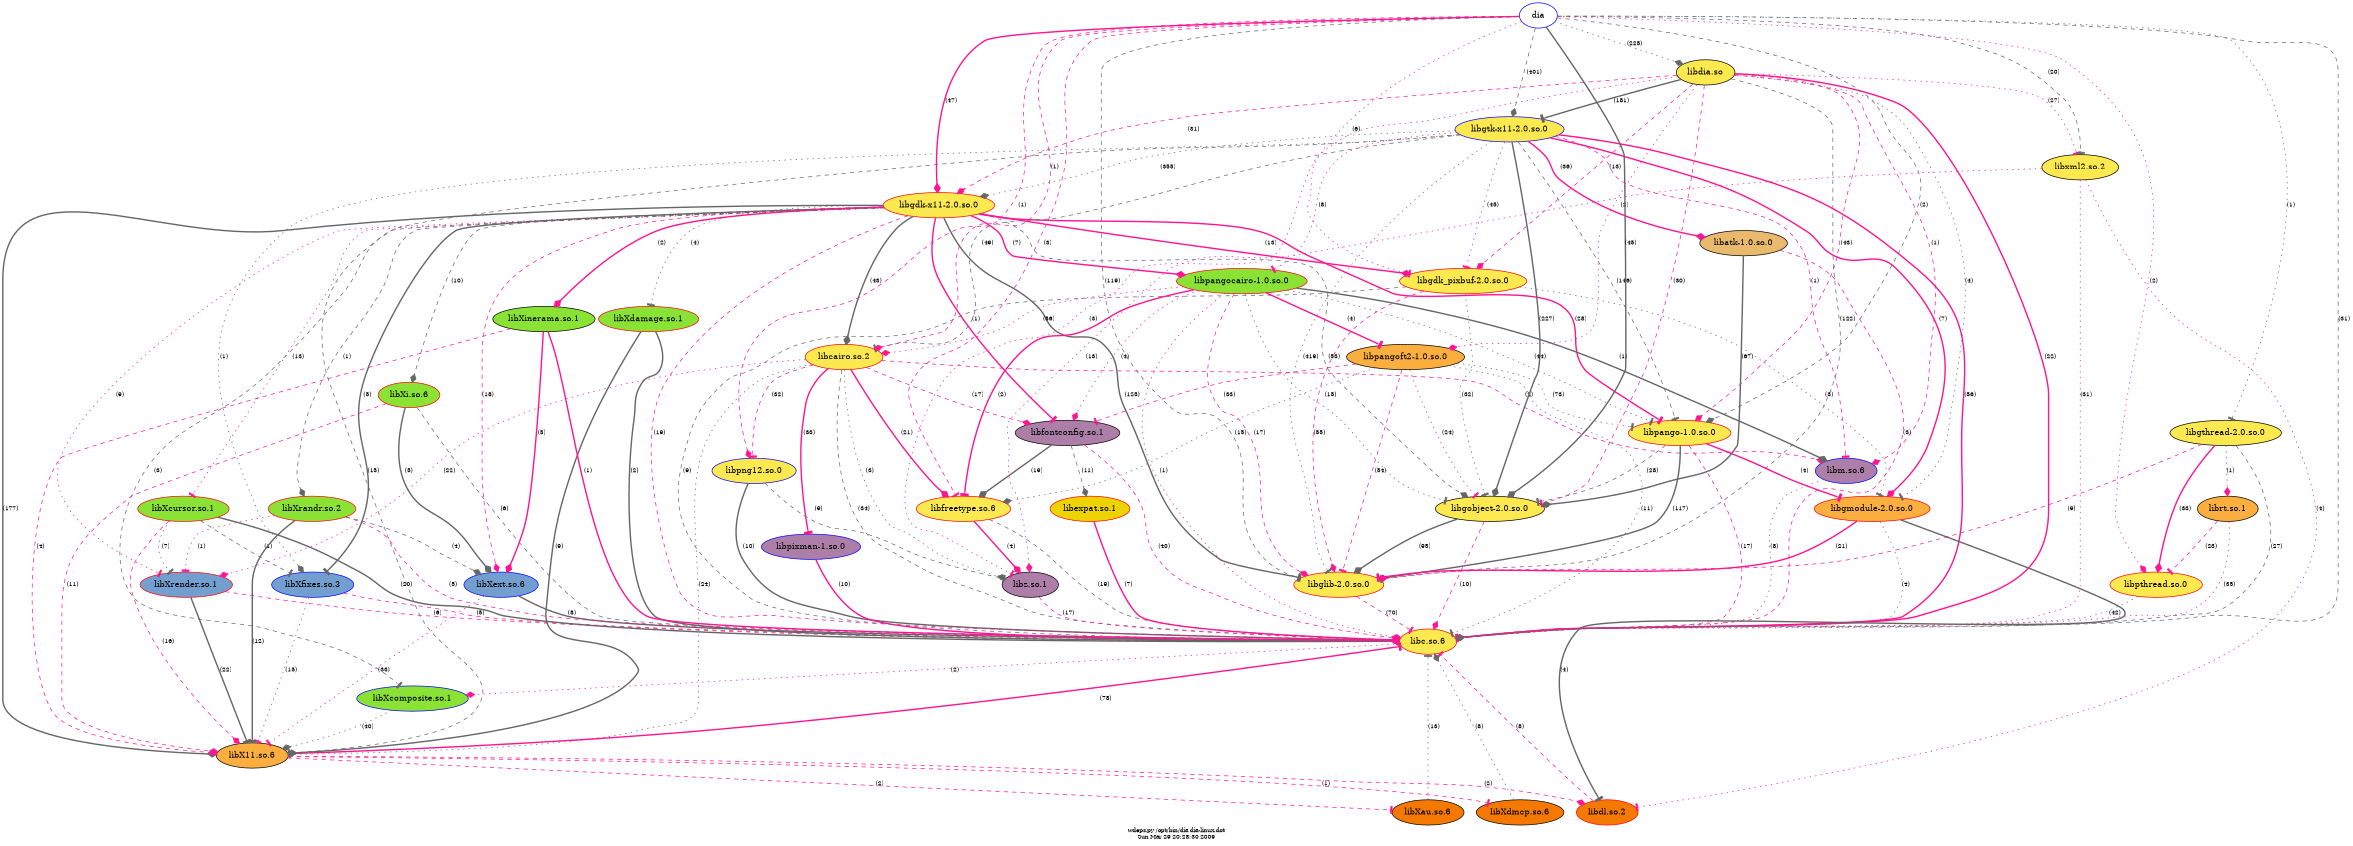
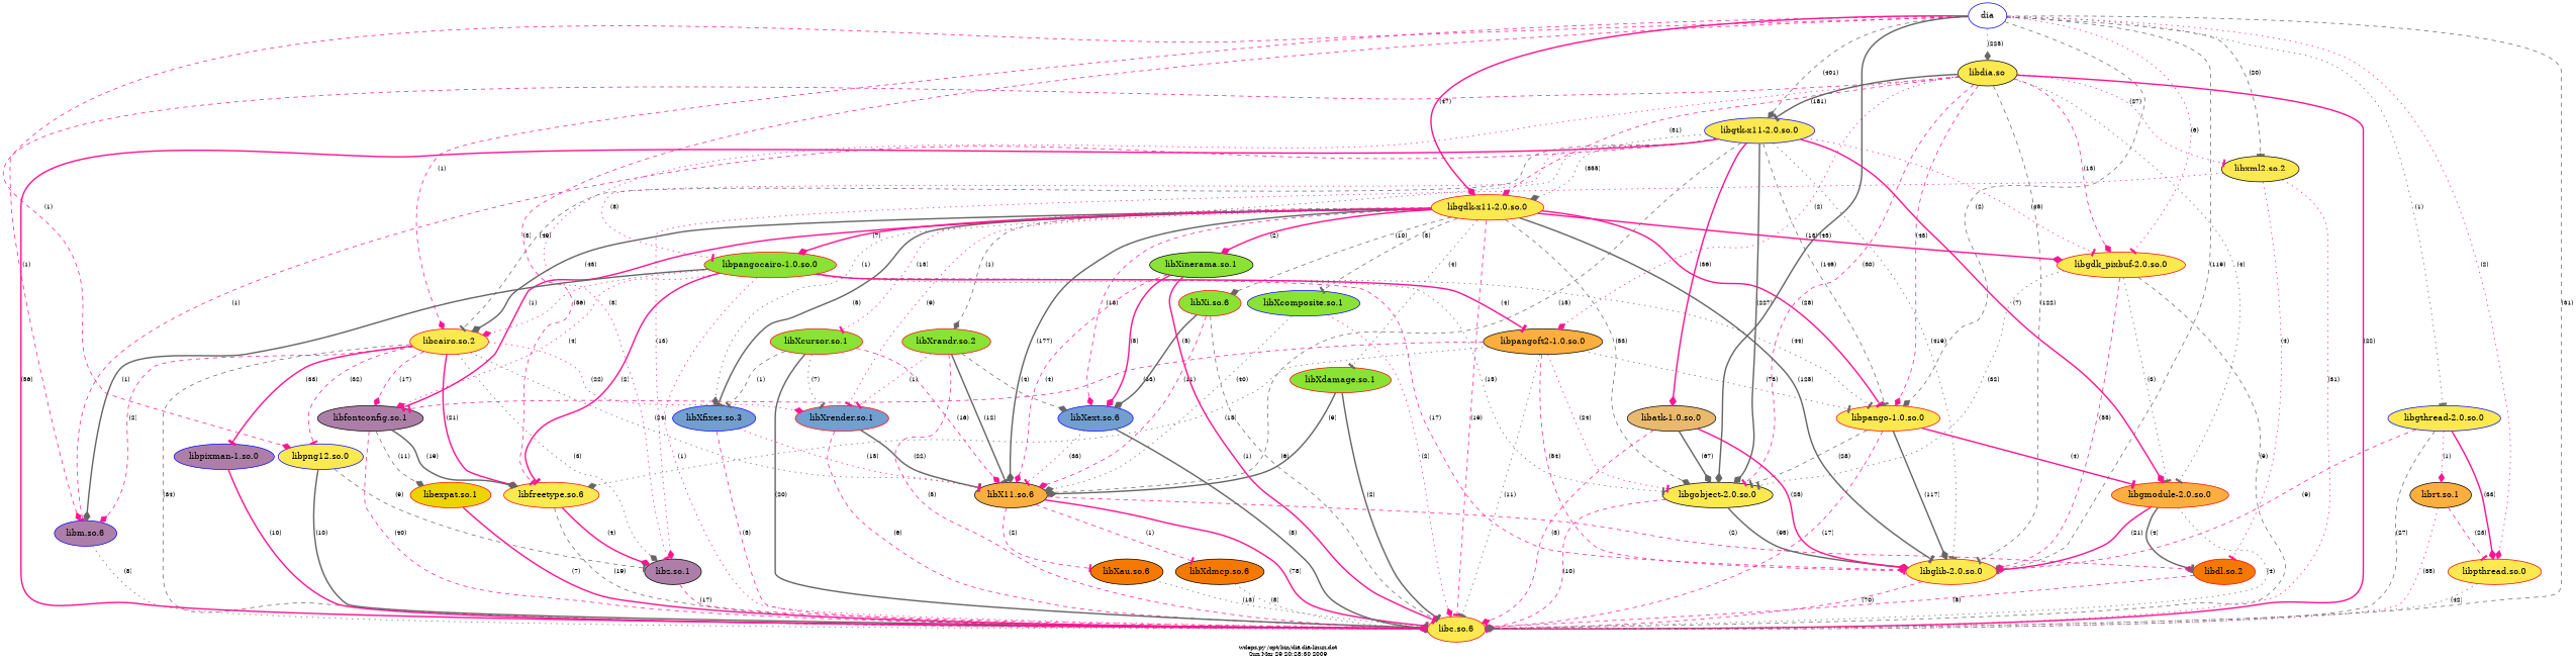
  digraph {
    fontsize=8.0
    label="wdeps.py /opt/bin/dia dia-linux.dot\nSun Mar 29 20:28:30 2009"
    node [color=red fillcolor="#fce94f" fontsize=12.0 style=filled]
    edge [arrowhead=tee color=deeppink fontsize=8.0 style=dashed weight=0.000000]
    "libc.so.6" [height=0.5 width=0.94444]
    "libcairo.so.2" [height=0.5 width=1.25]
    "libfreetype.so.6" [height=0.5 width=1.5]
    "libpng12.so.0" [color=blue height=0.5 width=1.3611]
    "libX11.so.6" [color=black fillcolor="#fcaf3e" height=0.5 width=1.1944]
    "libXrender.so.1" [fillcolor="#729fcf" height=0.5 width=1.5]
    "libfontconfig.so.1" [color=black fillcolor="#ad7fa8" height=0.5 width=1.6111]
    "libm.so.6" [color=blue fillcolor="#ad7fa8" height=0.5 width=1]
    "libpixman-1.so.0" [color=blue fillcolor="#ad7fa8" height=0.5 width=1.6111]
    "libz.so.1" [color=black fillcolor="#ad7fa8" height=0.5 width=0.94444]
    "libdl.so.2" [fillcolor="#f57900" height=0.5 width=1]
    "libXau.so.6" [color=black fillcolor="#f57900" height=0.5 width=1.1944]
    "libXdmcp.so.6" [color=black fillcolor="#f57900" height=0.5 width=1.4444]
    "libexpat.so.1" [fillcolor="#edd400" height=0.5 width=1.2778]
    "libdia.so" [color=black height=0.5 width=0.94444]
    "libgdk-x11-2.0.so.0" [height=0.5 width=1.8889]
    "libgdk_pixbuf-2.0.so.0" [height=0.5 width=2.1111]
    "libglib-2.0.so.0" [height=0.5 width=1.4722]
    "libgobject-2.0.so.0" [color=black height=0.5 width=1.7778]
    "libgtk-x11-2.0.so.0" [color=blue height=0.5 width=1.8333]
    "libpango-1.0.so.0" [height=0.5 width=1.6667]
    "libxml2.so.2" [color=black height=0.5 width=1.25]
    "libgmodule-2.0.so.0" [fillcolor="#fcaf3e" height=0.5 width=1.8611]
    "libpangoft2-1.0.so.0" [color=black fillcolor="#fcaf3e" height=0.5 width=1.8889]
    "libXfixes.so.3" [color=blue fillcolor="#729fcf" height=0.5 width=1.3611]
    "libXext.so.6" [color=blue fillcolor="#729fcf" height=0.5 width=1.25]
    "libXcomposite.so.1" [color=blue fillcolor="#8ae234" height=0.5 width=1.8056]
    "libXcursor.so.1" [fillcolor="#8ae234" height=0.5 width=1.4722]
    "libXdamage.so.1" [fillcolor="#8ae234" height=0.5 width=1.6111]
    "libXi.so.6" [fillcolor="#8ae234" height=0.5 width=1.0556]
    "libXinerama.so.1" [color=black fillcolor="#8ae234" height=0.5 width=1.6111]
    "libXrandr.so.2" [fillcolor="#8ae234" height=0.5 width=1.4167]
    "libpangocairo-1.0.so.0" [fillcolor="#8ae234" height=0.5 width=2.0833]
    "libatk-1.0.so.0" [color=black fillcolor="#e9b96e" height=0.5 width=1.4444]
-   "libgthread-2.0.so.0" [color=black height=0.5 width=1.7778]
+   "libgthread-2.0.so.0" [color=blue height=0.5 width=1.7778]
    "libpthread.so.0" [height=0.5 width=1.4722]
    "librt.so.1" [color=black fillcolor="#fcaf3e" height=0.5 width=0.97222]
    dia [color=blue height=0.5 width=0.75 fillcolor="" style=""]
    "libcairo.so.2" -> "libc.so.6" [arrowhead=diamond color=gray40 label="(34)" weight=1.531479]
    "libcairo.so.2" -> "libfreetype.so.6" [arrowhead=diamond label="(21)" style=bold weight=1.322219]
    "libcairo.so.2" -> "libpng12.so.0" [label="(32)" weight=1.505150]
    "libcairo.so.2" -> "libX11.so.6" [color=gray40 label="(24)" style=dotted weight=1.380211]
    "libcairo.so.2" -> "libXrender.so.1" [arrowhead=diamond label="(22)" style=dotted weight=1.342423]
    "libcairo.so.2" -> "libfontconfig.so.1" [arrowhead=diamond label="(17)" weight=1.230449]
    "libcairo.so.2" -> "libm.so.6" [arrowhead=diamond label="(2)" weight=0.301030]
    "libcairo.so.2" -> "libpixman-1.so.0" [label="(33)" style=bold weight=1.518514]
    "libcairo.so.2" -> "libz.so.1" [arrowhead=diamond color=gray40 label="(3)" style=dotted weight=0.477121]
    "libfreetype.so.6" -> "libc.so.6" [color=gray40 label="(19)" weight=1.278754]
    "libfreetype.so.6" -> "libz.so.1" [arrowhead=diamond label="(4)" style=bold weight=0.602060]
    "libpng12.so.0" -> "libc.so.6" [color=gray40 label="(10)" style=bold weight=1.000000]
    "libpng12.so.0" -> "libz.so.1" [color=gray40 label="(9)" weight=0.954243]
    "libX11.so.6" -> "libc.so.6" [label="(78)" style=bold weight=1.892095]
    "libX11.so.6" -> "libdl.so.2" [arrowhead=diamond label="(2)" weight=0.301030]
    "libX11.so.6" -> "libXau.so.6" [label="(2)" weight=0.301030]
    "libX11.so.6" -> "libXdmcp.so.6" [label="(1)"]
    "libXrender.so.1" -> "libc.so.6" [arrowhead=diamond label="(6)" weight=0.778151]
    "libXrender.so.1" -> "libX11.so.6" [color=gray40 label="(22)" style=bold weight=1.342423]
    "libfontconfig.so.1" -> "libc.so.6" [arrowhead=diamond label="(40)" weight=1.602060]
    "libfontconfig.so.1" -> "libfreetype.so.6" [arrowhead=diamond color=gray40 label="(19)" style=bold weight=1.278754]
    "libfontconfig.so.1" -> "libexpat.so.1" [arrowhead=diamond color=gray40 label="(11)" weight=1.041393]
    "libm.so.6" -> "libc.so.6" [arrowhead=diamond color=gray40 label="(8)" style=dotted weight=0.903090]
    "libpixman-1.so.0" -> "libc.so.6" [label="(10)" style=bold weight=1.000000]
    "libz.so.1" -> "libc.so.6" [arrowhead=diamond label="(17)" weight=1.230449]
    "libdl.so.2" -> "libc.so.6" [label="(8)" weight=0.903090]
    "libXau.so.6" -> "libc.so.6" [color=gray40 label="(13)" style=dotted weight=1.113943]
    "libXdmcp.so.6" -> "libc.so.6" [arrowhead=diamond color=gray40 label="(8)" style=dotted weight=0.903090]
    "libexpat.so.1" -> "libc.so.6" [label="(7)" style=bold weight=0.845098]
    "libdia.so" -> "libc.so.6" [arrowhead=diamond label="(22)" style=bold weight=1.342423]
    "libdia.so" -> "libm.so.6" [arrowhead=diamond label="(1)"]
    "libdia.so" -> "libz.so.1" [label="(3)" style=dotted weight=0.477121]
    "libdia.so" -> "libgdk-x11-2.0.so.0" [arrowhead=diamond label="(31)" weight=1.491362]
    "libdia.so" -> "libgdk_pixbuf-2.0.so.0" [arrowhead=diamond label="(13)" weight=1.113943]
    "libdia.so" -> "libglib-2.0.so.0" [color=gray40 label="(122)" weight=2.086360]
    "libdia.so" -> "libgobject-2.0.so.0" [label="(30)" weight=1.477121]
    "libdia.so" -> "libgtk-x11-2.0.so.0" [color=gray40 label="(181)" style=bold weight=2.257679]
    "libdia.so" -> "libpango-1.0.so.0" [arrowhead=diamond label="(43)" weight=1.633468]
    "libdia.so" -> "libxml2.so.2" [label="(27)" style=dotted weight=1.431364]
    "libdia.so" -> "libgmodule-2.0.so.0" [color=gray40 label="(4)" style=dotted weight=0.602060]
    "libdia.so" -> "libpangoft2-1.0.so.0" [arrowhead=diamond label="(2)" style=dotted weight=0.301030]
    "libgdk-x11-2.0.so.0" -> "libc.so.6" [label="(19)" weight=1.278754]
    "libgdk-x11-2.0.so.0" -> "libcairo.so.2" [arrowhead=diamond color=gray40 label="(43)" style=bold weight=1.633468]
    "libgdk-x11-2.0.so.0" -> "libX11.so.6" [arrowhead=diamond color=gray40 label="(177)" style=bold weight=2.247973]
    "libgdk-x11-2.0.so.0" -> "libXrender.so.1" [label="(9)" style=dotted weight=0.954243]
    "libgdk-x11-2.0.so.0" -> "libfontconfig.so.1" [label="(1)" style=bold]
    "libgdk-x11-2.0.so.0" -> "libgdk_pixbuf-2.0.so.0" [arrowhead=diamond label="(13)" style=bold weight=1.113943]
    "libgdk-x11-2.0.so.0" -> "libglib-2.0.so.0" [color=gray40 label="(125)" style=bold weight=2.096910]
    "libgdk-x11-2.0.so.0" -> "libgobject-2.0.so.0" [arrowhead=diamond color=gray40 label="(53)" weight=1.724276]
    "libgdk-x11-2.0.so.0" -> "libpango-1.0.so.0" [label="(28)" style=bold weight=1.447158]
    "libgdk-x11-2.0.so.0" -> "libXfixes.so.3" [color=gray40 label="(5)" style=bold weight=0.698970]
    "libgdk-x11-2.0.so.0" -> "libXext.so.6" [arrowhead=diamond label="(18)" weight=1.255273]
    "libgdk-x11-2.0.so.0" -> "libXcomposite.so.1" [color=gray40 label="(3)" weight=0.477121]
    "libgdk-x11-2.0.so.0" -> "libXcursor.so.1" [label="(13)" style=dotted weight=1.113943]
    "libgdk-x11-2.0.so.0" -> "libXdamage.so.1" [color=gray40 label="(4)" style=dotted weight=0.602060]
    "libgdk-x11-2.0.so.0" -> "libXi.so.6" [arrowhead=diamond color=gray40 label="(10)" weight=1.000000]
    "libgdk-x11-2.0.so.0" -> "libXinerama.so.1" [arrowhead=diamond label="(2)" style=bold weight=0.301030]
    "libgdk-x11-2.0.so.0" -> "libXrandr.so.2" [arrowhead=diamond color=gray40 label="(1)"]
    "libgdk-x11-2.0.so.0" -> "libpangocairo-1.0.so.0" [arrowhead=diamond label="(7)" style=bold weight=0.845098]
    "libgdk_pixbuf-2.0.so.0" -> "libc.so.6" [color=gray40 label="(9)" weight=0.954243]
    "libgdk_pixbuf-2.0.so.0" -> "libglib-2.0.so.0" [arrowhead=diamond label="(55)" weight=1.740363]
    "libgdk_pixbuf-2.0.so.0" -> "libgobject-2.0.so.0" [color=gray40 label="(32)" style=dotted weight=1.505150]
    "libgdk_pixbuf-2.0.so.0" -> "libgmodule-2.0.so.0" [color=gray40 label="(3)" style=dotted weight=0.477121]
    "libglib-2.0.so.0" -> "libc.so.6" [label="(70)" weight=1.845098]
    "libgobject-2.0.so.0" -> "libc.so.6" [arrowhead=diamond label="(10)" weight=1.000000]
    "libgobject-2.0.so.0" -> "libglib-2.0.so.0" [arrowhead=diamond color=gray40 label="(95)" style=bold weight=1.977724]
    "libgtk-x11-2.0.so.0" -> "libc.so.6" [label="(56)" style=bold weight=1.748188]
    "libgtk-x11-2.0.so.0" -> "libcairo.so.2" [color=gray40 label="(49)" weight=1.690196]
    "libgtk-x11-2.0.so.0" -> "libX11.so.6" [color=gray40 label="(15)" weight=1.176091]
    "libgtk-x11-2.0.so.0" -> "libm.so.6" [label="(1)"]
    "libgtk-x11-2.0.so.0" -> "libgdk-x11-2.0.so.0" [arrowhead=diamond color=gray40 label="(355)" style=dotted weight=2.550228]
    "libgtk-x11-2.0.so.0" -> "libgdk_pixbuf-2.0.so.0" [label="(45)" style=dotted weight=1.653213]
    "libgtk-x11-2.0.so.0" -> "libglib-2.0.so.0" [color=gray40 label="(419)" style=dotted weight=2.622214]
    "libgtk-x11-2.0.so.0" -> "libgobject-2.0.so.0" [arrowhead=diamond color=gray40 label="(227)" style=bold weight=2.356026]
    "libgtk-x11-2.0.so.0" -> "libpango-1.0.so.0" [color=gray40 label="(146)" weight=2.164353]
    "libgtk-x11-2.0.so.0" -> "libgmodule-2.0.so.0" [arrowhead=diamond label="(7)" style=bold weight=0.845098]
    "libgtk-x11-2.0.so.0" -> "libXfixes.so.3" [arrowhead=diamond color=gray40 label="(1)" style=dotted]
    "libgtk-x11-2.0.so.0" -> "libpangocairo-1.0.so.0" [label="(8)" style=dotted weight=0.903090]
    "libgtk-x11-2.0.so.0" -> "libatk-1.0.so.0" [arrowhead=diamond label="(36)" style=bold weight=1.556303]
    "libpango-1.0.so.0" -> "libc.so.6" [arrowhead=diamond label="(17)" weight=1.230449]
    "libpango-1.0.so.0" -> "libglib-2.0.so.0" [arrowhead=diamond color=gray40 label="(117)" style=bold weight=2.068186]
    "libpango-1.0.so.0" -> "libgobject-2.0.so.0" [color=gray40 label="(28)" weight=1.447158]
    "libpango-1.0.so.0" -> "libgmodule-2.0.so.0" [label="(4)" style=bold weight=0.602060]
    "libxml2.so.2" -> "libc.so.6" [label="(31)" style=dotted weight=1.491362]
    "libxml2.so.2" -> "libz.so.1" [arrowhead=diamond label="(13)" style=dotted weight=1.113943]
    "libxml2.so.2" -> "libdl.so.2" [label="(4)" style=dotted weight=0.602060]
    "libgmodule-2.0.so.0" -> "libc.so.6" [arrowhead=diamond color=gray40 label="(4)" style=dotted weight=0.602060]
    "libgmodule-2.0.so.0" -> "libdl.so.2" [color=gray40 label="(4)" style=bold weight=0.602060]
    "libgmodule-2.0.so.0" -> "libglib-2.0.so.0" [label="(21)" style=bold weight=1.322219]
    "libpangoft2-1.0.so.0" -> "libc.so.6" [color=gray40 label="(11)" style=dotted weight=1.041393]
    "libpangoft2-1.0.so.0" -> "libfreetype.so.6" [arrowhead=diamond color=gray40 label="(15)" style=dotted weight=1.176091]
    "libpangoft2-1.0.so.0" -> "libfontconfig.so.1" [label="(33)" weight=1.518514]
    "libpangoft2-1.0.so.0" -> "libglib-2.0.so.0" [label="(54)" weight=1.732394]
    "libpangoft2-1.0.so.0" -> "libgobject-2.0.so.0" [label="(24)" style=dotted weight=1.380211]
    "libpangoft2-1.0.so.0" -> "libpango-1.0.so.0" [color=gray40 label="(73)" style=dotted weight=1.863323]
    "libXfixes.so.3" -> "libc.so.6" [label="(5)" weight=0.698970]
    "libXfixes.so.3" -> "libX11.so.6" [label="(15)" style=dotted weight=1.176091]
    "libXext.so.6" -> "libc.so.6" [color=gray40 label="(8)" style=bold weight=0.903090]
    "libXext.so.6" -> "libX11.so.6" [label="(33)" style=dotted weight=1.518514]
-   "libc.so.6" -> "libXcomposite.so.1" [arrowhead=diamond label="(2)" style=dotted weight=0.301030]
+   "libXcomposite.so.1" -> "libc.so.6" [arrowhead=diamond label="(2)" style=dotted weight=0.301030]
    "libXcomposite.so.1" -> "libX11.so.6" [arrowhead=diamond color=gray40 label="(40)" style=dotted weight=0.778151]
    "libXcursor.so.1" -> "libc.so.6" [color=gray40 label="(20)" style=bold weight=1.301030]
    "libXcursor.so.1" -> "libX11.so.6" [arrowhead=diamond label="(16)" weight=1.204120]
    "libXcursor.so.1" -> "libXrender.so.1" [color=gray40 label="(7)" style=dotted weight=0.845098]
    "libXcursor.so.1" -> "libXfixes.so.3" [color=gray40 label="(1)"]
    "libXdamage.so.1" -> "libc.so.6" [color=gray40 label="(2)" style=bold weight=0.301030]
    "libXdamage.so.1" -> "libX11.so.6" [arrowhead=diamond color=gray40 label="(9)" style=bold weight=0.954243]
    "libXi.so.6" -> "libc.so.6" [color=gray40 label="(6)" weight=0.778151]
    "libXi.so.6" -> "libX11.so.6" [arrowhead=diamond label="(11)" weight=1.041393]
    "libXi.so.6" -> "libXext.so.6" [arrowhead=diamond color=gray40 label="(5)" style=bold weight=0.698970]
    "libXinerama.so.1" -> "libc.so.6" [label="(1)" style=bold]
    "libXinerama.so.1" -> "libX11.so.6" [arrowhead=diamond label="(4)" weight=0.602060]
    "libXinerama.so.1" -> "libXext.so.6" [arrowhead=diamond label="(5)" style=bold weight=0.698970]
    "libXrandr.so.2" -> "libc.so.6" [arrowhead=diamond label="(5)" weight=0.698970]
    "libXrandr.so.2" -> "libX11.so.6" [color=gray40 label="(12)" style=bold weight=1.079181]
    "libXrandr.so.2" -> "libXrender.so.1" [label="(1)" style=dotted]
    "libXrandr.so.2" -> "libXext.so.6" [arrowhead=diamond color=gray40 label="(4)" weight=0.602060]
    "libpangocairo-1.0.so.0" -> "libc.so.6" [arrowhead=diamond label="(1)" style=dotted]
    "libpangocairo-1.0.so.0" -> "libcairo.so.2" [arrowhead=diamond label="(56)" style=dotted weight=1.748188]
    "libpangocairo-1.0.so.0" -> "libfreetype.so.6" [label="(2)" style=bold weight=0.301030]
    "libpangocairo-1.0.so.0" -> "libfontconfig.so.1" [arrowhead=diamond label="(4)" style=dotted weight=0.602060]
    "libpangocairo-1.0.so.0" -> "libm.so.6" [arrowhead=diamond color=gray40 label="(1)" style=bold]
    "libpangocairo-1.0.so.0" -> "libglib-2.0.so.0" [arrowhead=diamond label="(17)" weight=1.230449]
    "libpangocairo-1.0.so.0" -> "libgobject-2.0.so.0" [color=gray40 label="(15)" style=dotted weight=1.176091]
    "libpangocairo-1.0.so.0" -> "libpango-1.0.so.0" [color=gray40 label="(44)" style=dotted weight=1.643453]
    "libpangocairo-1.0.so.0" -> "libpangoft2-1.0.so.0" [label="(4)" style=bold weight=0.602060]
    "libatk-1.0.so.0" -> "libc.so.6" [arrowhead=diamond label="(3)" weight=0.477121]
+   "libatk-1.0.so.0" -> "libglib-2.0.so.0" [arrowhead=diamond label="(25)" style=bold weight=1.397940]
    "libatk-1.0.so.0" -> "libgobject-2.0.so.0" [arrowhead=diamond color=gray40 label="(67)" style=bold weight=1.826075]
    "libgthread-2.0.so.0" -> "libc.so.6" [color=gray40 label="(27)" weight=1.431364]
    "libgthread-2.0.so.0" -> "libglib-2.0.so.0" [arrowhead=diamond label="(9)" weight=0.954243]
    "libgthread-2.0.so.0" -> "libpthread.so.0" [arrowhead=diamond label="(33)" style=bold weight=1.518514]
    "libgthread-2.0.so.0" -> "librt.so.1" [arrowhead=diamond label="(1)" style=dotted]
    "libpthread.so.0" -> "libc.so.6" [color=gray40 label="(42)" style=dotted weight=1.623249]
    "librt.so.1" -> "libc.so.6" [label="(35)" style=dotted weight=1.544068]
    "librt.so.1" -> "libpthread.so.0" [label="(23)" weight=1.361728]
    dia -> "libc.so.6" [arrowhead=diamond color=gray40 label="(31)" weight=1.491362]
    dia -> "libcairo.so.2" [arrowhead=diamond label="(1)"]
    dia -> "libfreetype.so.6" [label="(3)" weight=0.477121]
    dia -> "libpng12.so.0" [arrowhead=diamond label="(1)"]
    dia -> "libdia.so" [arrowhead=diamond color=gray40 label="(225)" style=dotted weight=2.352183]
    dia -> "libgdk-x11-2.0.so.0" [arrowhead=diamond label="(47)" style=bold weight=1.672098]
    dia -> "libgdk_pixbuf-2.0.so.0" [label="(6)" style=dotted weight=0.778151]
    dia -> "libglib-2.0.so.0" [color=gray40 label="(119)" weight=2.075547]
    dia -> "libgobject-2.0.so.0" [arrowhead=diamond color=gray40 label="(45)" style=bold weight=1.653213]
    dia -> "libgtk-x11-2.0.so.0" [arrowhead=diamond color=gray40 label="(401)" weight=2.603144]
    dia -> "libpango-1.0.so.0" [arrowhead=diamond color=gray40 label="(2)" weight=0.301030]
    dia -> "libxml2.so.2" [color=gray40 label="(20)" weight=1.301030]
    dia -> "libgthread-2.0.so.0" [color=gray40 label="(1)" style=dotted]
    dia -> "libpthread.so.0" [arrowhead=diamond label="(2)" style=dotted weight=0.301030]
  }
